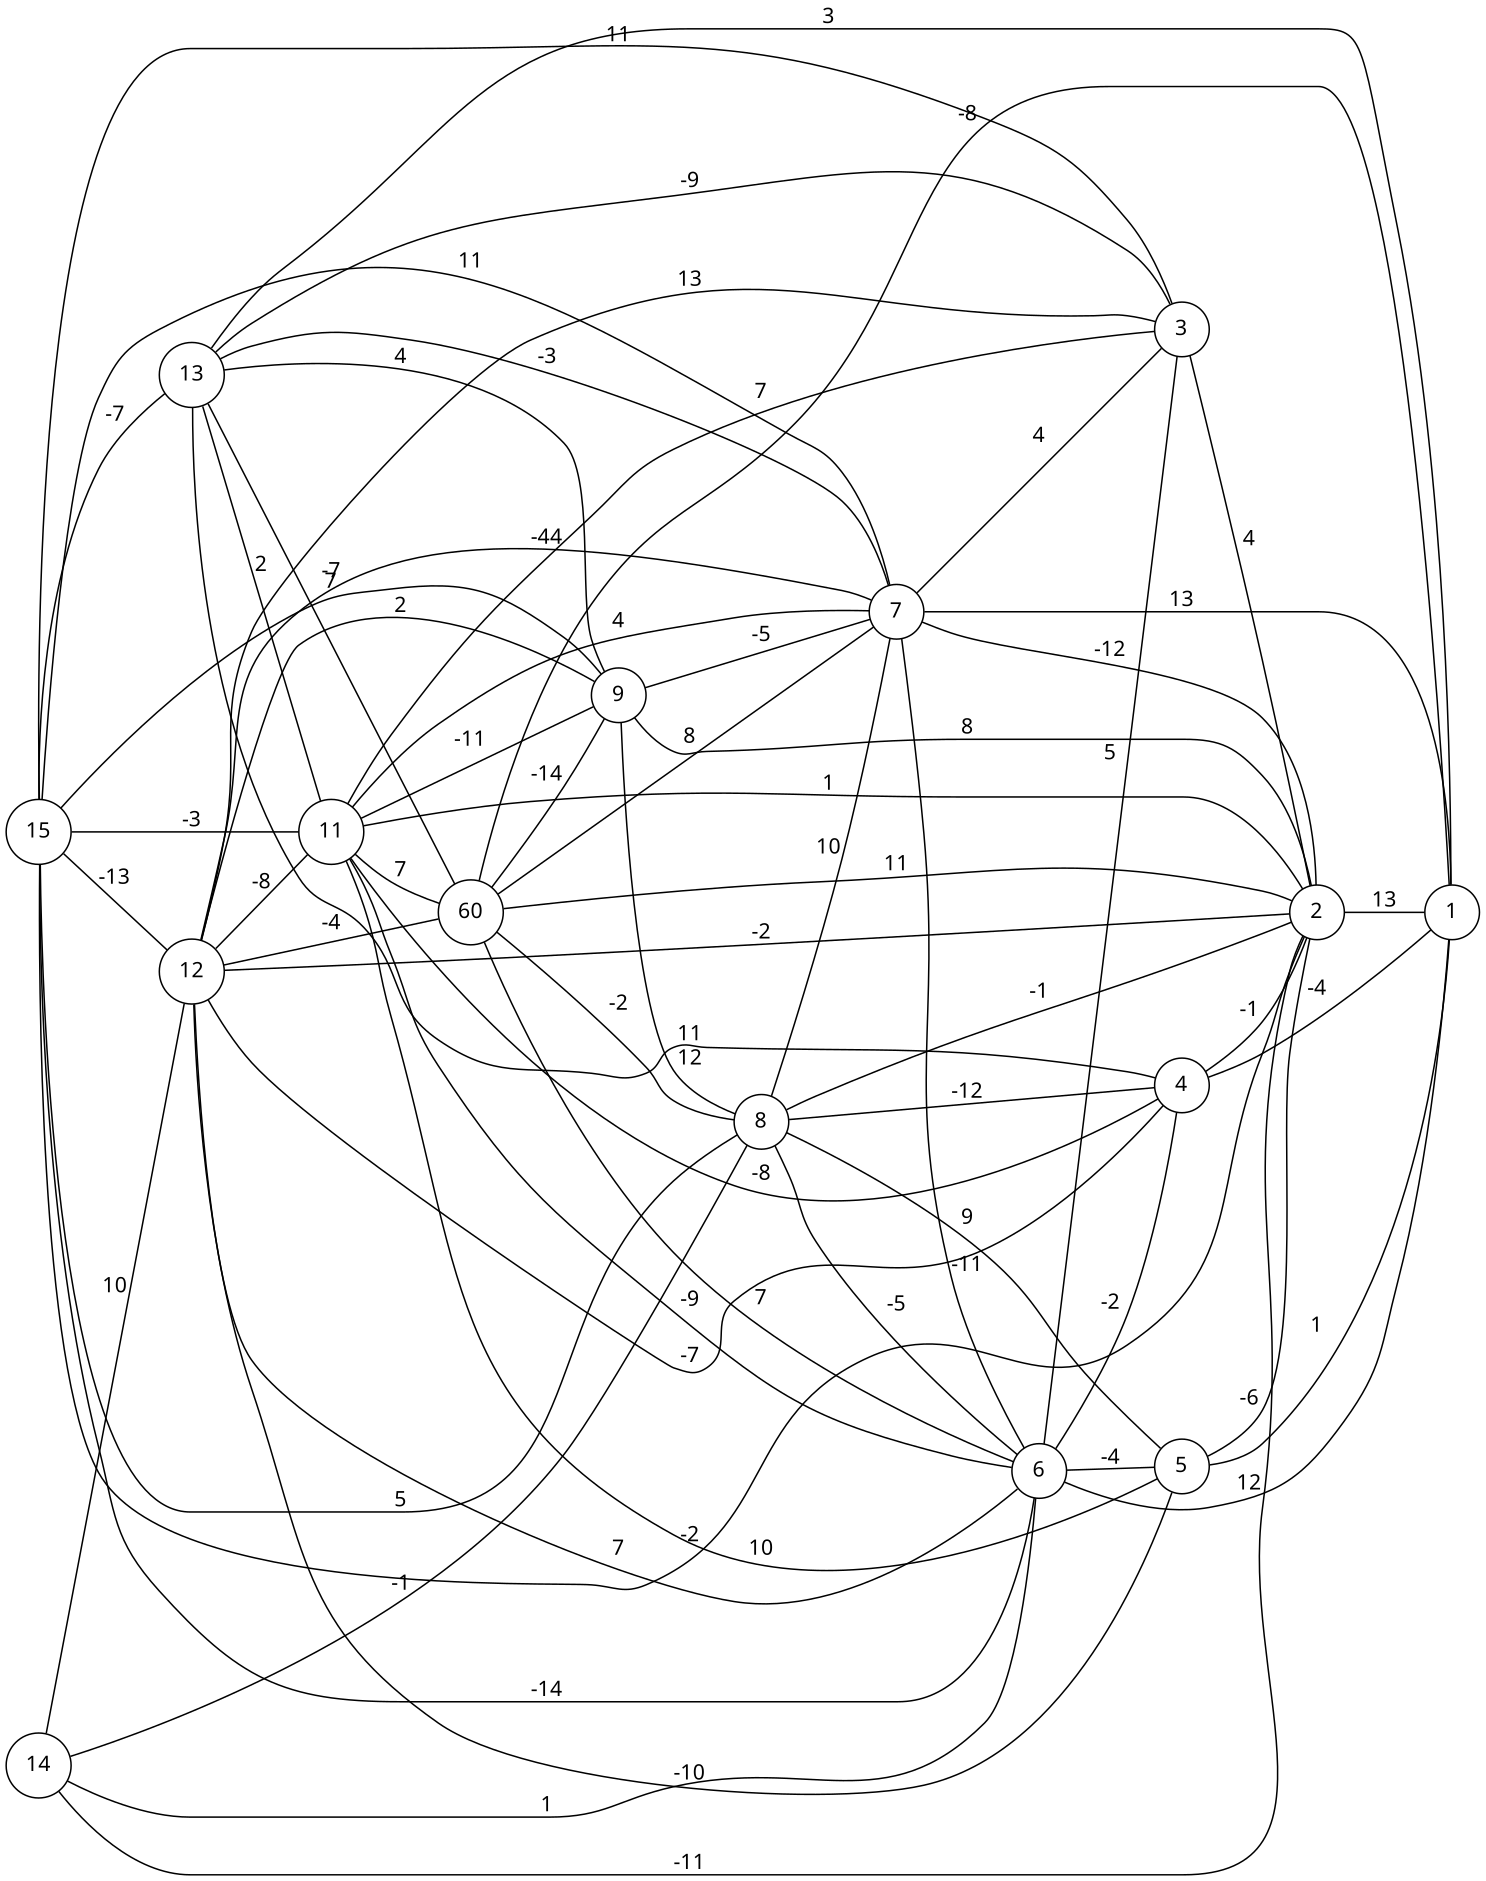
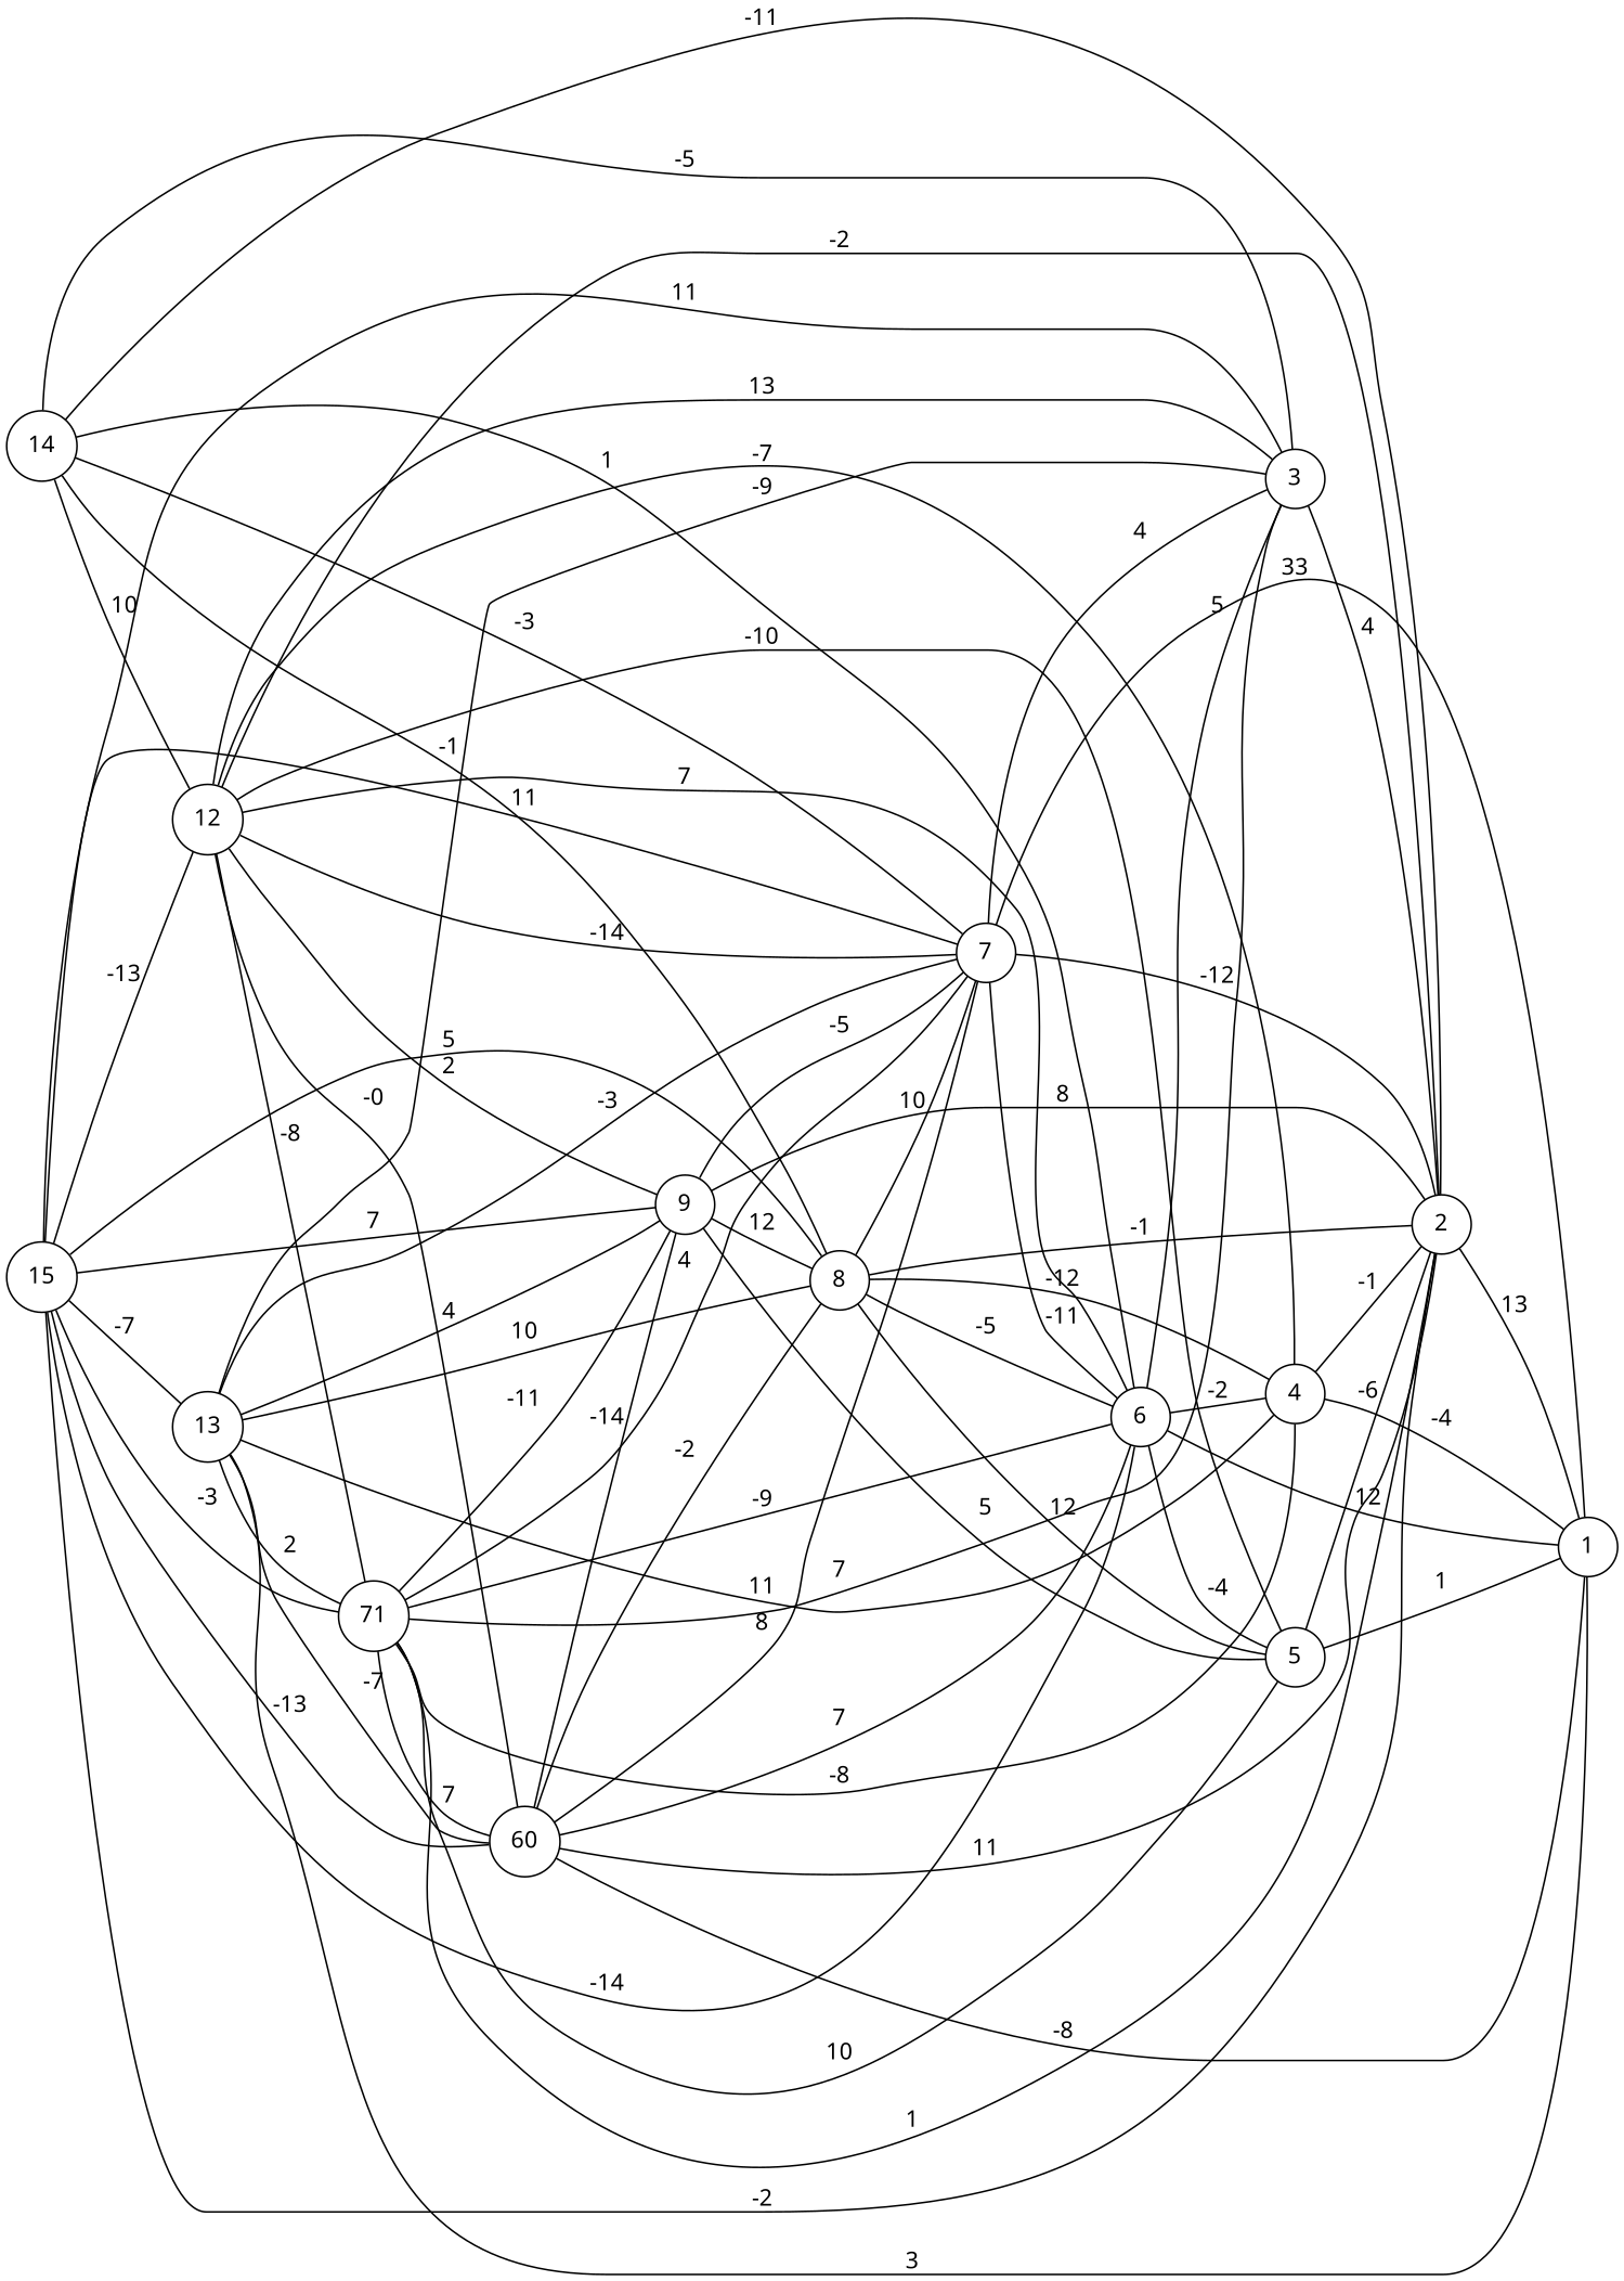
  graph {
    fontname="Noto Sans"
    rankdir=LR
    node [fontname="Noto Sans" shape=circle]
    edge [fontname="Noto Sans"]
    15
    2
    3
    6
    7
    8
    9
    n8 [label=60]
-   11
+   11 [label=71]
    12
    13
    1
    5
    4
    14
    15 -- 2 [label=-2]
    15 -- 3 [label=11]
    15 -- 6 [label=-14]
    15 -- 7 [label=11]
    15 -- 8 [label=5]
    15 -- 9 [label=7]
+   15 -- n8 [label=-13]
    15 -- 11 [label=-3]
    15 -- 12 [label=-13]
    15 -- 13 [label=-7]
    2 -- 1 [label=13]
    3 -- 2 [label=4]
    6 -- 3 [label=5]
    6 -- 1 [label=12]
    6 -- 5 [label=-4]
    6 -- 4 [label=-2]
    7 -- 2 [label=-12]
    7 -- 3 [label=4]
    7 -- 6 [label=-11]
-   7 -- 1 [label=13]
+   7 -- 1 [label=33]
    8 -- 2 [label=-1]
    8 -- 6 [label=-5]
    8 -- 7 [label=10]
-   8 -- 5 [label=9]
+   8 -- 5 [label=12]
    8 -- 4 [label=-12]
    9 -- 2 [label=8]
    9 -- 7 [label=-5]
    9 -- 8 [label=12]
+   9 -- 5 [label=5]
    n8 -- 2 [label=11]
    n8 -- 6 [label=7]
    n8 -- 7 [label=8]
    n8 -- 8 [label=-2]
    n8 -- 9 [label=-14]
    n8 -- 1 [label=-8]
    11 -- 2 [label=1]
    11 -- 3 [label=7]
    11 -- 6 [label=-9]
    11 -- 7 [label=4]
    11 -- 9 [label=-11]
    11 -- n8 [label=7]
    11 -- 5 [label=10]
    11 -- 4 [label=-8]
    12 -- 2 [label=-2]
    12 -- 3 [label=13]
    12 -- 6 [label=7]
-   12 -- 7 [label=-44]
+   12 -- 7 [label=-14]
    12 -- 9 [label=2]
-   12 -- n8 [label=-4]
+   12 -- n8 [label=-0]
    12 -- 11 [label=-8]
    12 -- 5 [label=-10]
    12 -- 4 [label=-7]
    13 -- 3 [label=-9]
    13 -- 7 [label=-3]
+   13 -- 8 [label=10]
    13 -- 9 [label=4]
    13 -- n8 [label=-7]
    13 -- 11 [label=2]
    13 -- 1 [label=3]
    13 -- 4 [label=11]
    5 -- 2 [label=-6]
    5 -- 1 [label=1]
    4 -- 2 [label=-1]
    4 -- 1 [label=-4]
    14 -- 2 [label=-11]
+   14 -- 3 [label=-5]
    14 -- 6 [label=1]
+   14 -- 7 [label=-3]
    14 -- 8 [label=-1]
    14 -- 12 [label=10]
  }
